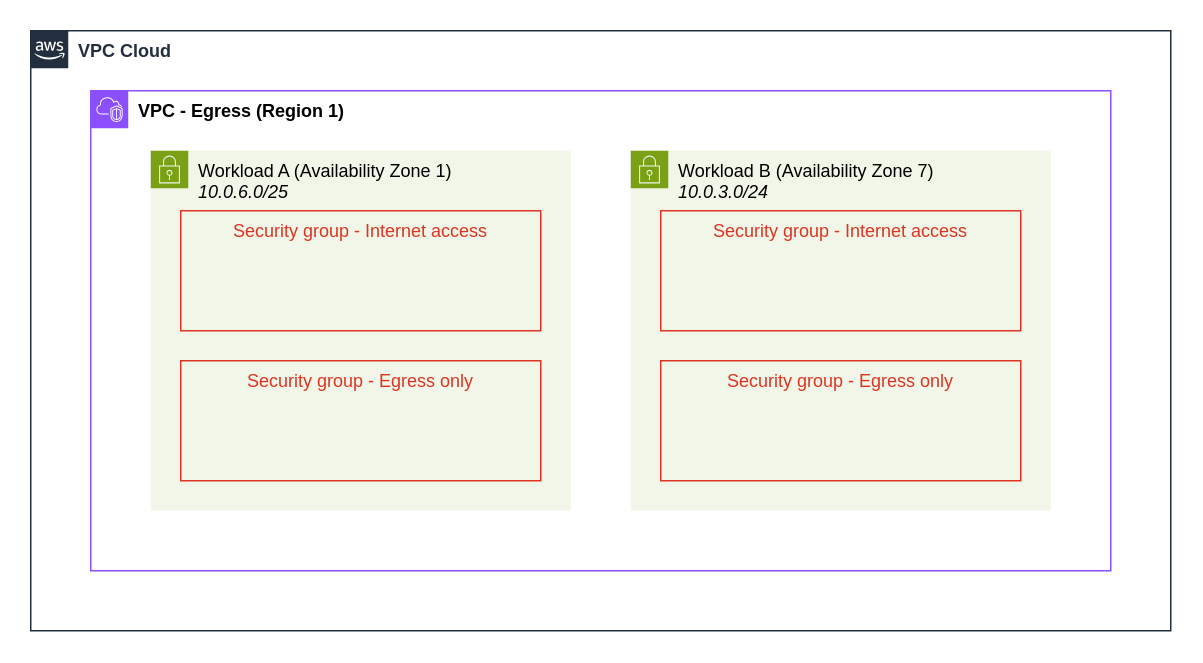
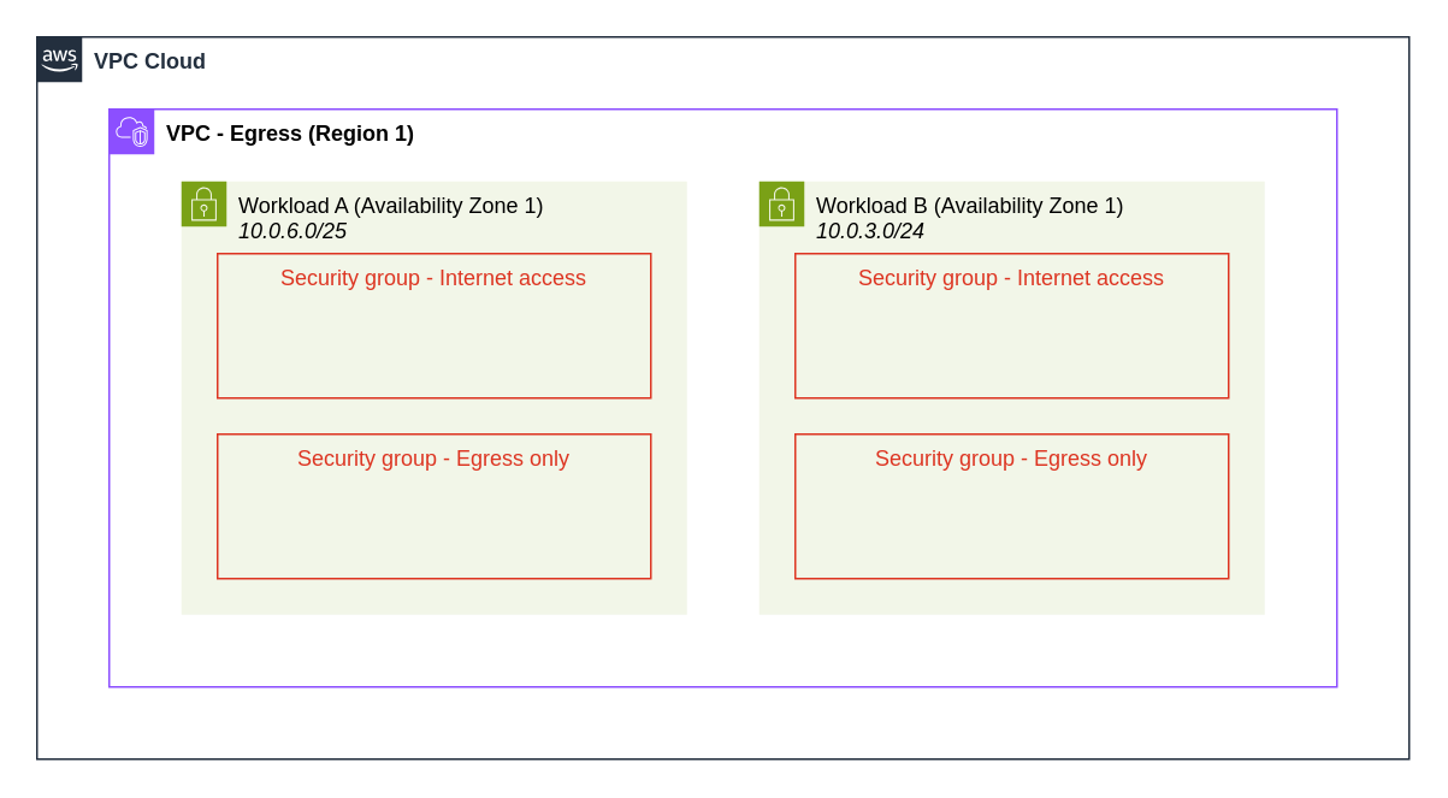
  <mxCell id="0" />
  <mxCell id="1" parent="0" />
  <mxCell id="2" value="&lt;b&gt;VPC Cloud&lt;/b&gt;" style="points=[[0,0],[0.25,0],[0.5,0],[0.75,0],[1,0],[1,0.25],[1,0.5],[1,0.75],[1,1],[0.75,1],[0.5,1],[0.25,1],[0,1],[0,0.75],[0,0.5],[0,0.25]];outlineConnect=0;gradientColor=none;html=1;whiteSpace=wrap;fontSize=12;fontStyle=0;container=1;pointerEvents=0;collapsible=0;recursiveResize=0;shape=mxgraph.aws4.group;grIcon=mxgraph.aws4.group_aws_cloud_alt;strokeColor=#232F3E;fillColor=none;verticalAlign=top;align=left;spacingLeft=30;fontColor=#232F3E;dashed=0;" parent="1" vertex="1"><mxGeometry x="20" y="20" width="760" height="400" as="geometry" /></mxCell>
  <mxCell id="3" value="&lt;b&gt;VPC - Egress (Region 1)&lt;/b&gt;" style="points=[[0,0],[0.25,0],[0.5,0],[0.75,0],[1,0],[1,0.25],[1,0.5],[1,0.75],[1,1],[0.75,1],[0.5,1],[0.25,1],[0,1],[0,0.75],[0,0.5],[0,0.25]];outlineConnect=0;gradientColor=none;html=1;whiteSpace=wrap;fontSize=12;fontStyle=0;container=1;pointerEvents=0;collapsible=0;recursiveResize=0;shape=mxgraph.aws4.group;grIcon=mxgraph.aws4.group_vpc2;strokeColor=#8C4FFF;fillColor=none;verticalAlign=top;align=left;spacingLeft=30;fontColor=#000000;dashed=0;" parent="1" vertex="1"><mxGeometry x="60" y="60" width="680" height="320" as="geometry" /></mxCell>
  <mxCell id="4" value="Workload A (Availability Zone 1)&lt;br&gt;&lt;i&gt;10.0.6.0/25&lt;/i&gt;" style="points=[[0,0],[0.25,0],[0.5,0],[0.75,0],[1,0],[1,0.25],[1,0.5],[1,0.75],[1,1],[0.75,1],[0.5,1],[0.25,1],[0,1],[0,0.75],[0,0.5],[0,0.25]];outlineConnect=0;gradientColor=none;html=1;whiteSpace=wrap;fontSize=12;fontStyle=0;container=1;pointerEvents=0;collapsible=0;recursiveResize=0;shape=mxgraph.aws4.group;grIcon=mxgraph.aws4.group_security_group;grStroke=0;strokeColor=#7AA116;fillColor=#F2F6E8;verticalAlign=top;align=left;spacingLeft=30;fontColor=#000000;dashed=0;" parent="3" vertex="1"><mxGeometry x="40" y="40" width="280" height="240" as="geometry" /></mxCell>
  <mxCell id="5" value="Security group - Egress only" style="fillColor=none;strokeColor=#DD3522;verticalAlign=top;fontStyle=0;fontColor=#DD3522;whiteSpace=wrap;html=1;" parent="4" vertex="1"><mxGeometry x="20" y="140" width="240" height="80" as="geometry" /></mxCell>
  <mxCell id="6" value="Security group - Internet access" style="fillColor=none;strokeColor=#DD3522;verticalAlign=top;fontStyle=0;fontColor=#DD3522;whiteSpace=wrap;html=1;" parent="4" vertex="1"><mxGeometry x="20" y="40" width="240" height="80" as="geometry" /></mxCell>
  <mxCell id="7" value="" style="shape=image;verticalLabelPosition=bottom;labelBackgroundColor=default;verticalAlign=top;aspect=fixed;imageAspect=0;image=https://cdn.worldvectorlogo.com/logos/vault-enterprise.svg;" parent="4" vertex="1"><mxGeometry x="100" y="170" width="38.84" height="38" as="geometry" /></mxCell>
  <mxCell id="8" value="" style="shape=image;verticalLabelPosition=bottom;labelBackgroundColor=default;verticalAlign=top;aspect=fixed;imageAspect=0;image=https://upload.wikimedia.org/wikipedia/commons/thumb/2/29/Postgresql_elephant.svg/993px-Postgresql_elephant.svg.png;" parent="4" vertex="1"><mxGeometry x="40" y="170" width="38.79" height="40" as="geometry" /></mxCell>
- <mxCell id="9" value="Workload B (Availability Zone 7)&lt;br&gt;&lt;i&gt;10.0.3.0/24&lt;/i&gt;" style="points=[[0,0],[0.25,0],[0.5,0],[0.75,0],[1,0],[1,0.25],[1,0.5],[1,0.75],[1,1],[0.75,1],[0.5,1],[0.25,1],[0,1],[0,0.75],[0,0.5],[0,0.25]];outlineConnect=0;gradientColor=none;html=1;whiteSpace=wrap;fontSize=12;fontStyle=0;container=1;pointerEvents=0;collapsible=0;recursiveResize=0;shape=mxgraph.aws4.group;grIcon=mxgraph.aws4.group_security_group;grStroke=0;strokeColor=#7AA116;fillColor=#F2F6E8;verticalAlign=top;align=left;spacingLeft=30;fontColor=#000000;dashed=0;" parent="3" vertex="1"><mxGeometry x="360" y="40" width="280" height="240" as="geometry" /></mxCell>
+ <mxCell id="9" value="Workload B (Availability Zone 1)&lt;br&gt;&lt;i&gt;10.0.3.0/24&lt;/i&gt;" style="points=[[0,0],[0.25,0],[0.5,0],[0.75,0],[1,0],[1,0.25],[1,0.5],[1,0.75],[1,1],[0.75,1],[0.5,1],[0.25,1],[0,1],[0,0.75],[0,0.5],[0,0.25]];outlineConnect=0;gradientColor=none;html=1;whiteSpace=wrap;fontSize=12;fontStyle=0;container=1;pointerEvents=0;collapsible=0;recursiveResize=0;shape=mxgraph.aws4.group;grIcon=mxgraph.aws4.group_security_group;grStroke=0;strokeColor=#7AA116;fillColor=#F2F6E8;verticalAlign=top;align=left;spacingLeft=30;fontColor=#000000;dashed=0;" parent="3" vertex="1"><mxGeometry x="360" y="40" width="280" height="240" as="geometry" /></mxCell>
  <mxCell id="10" value="Security group - Egress only" style="fillColor=none;strokeColor=#DD3522;verticalAlign=top;fontStyle=0;fontColor=#DD3522;whiteSpace=wrap;html=1;" parent="9" vertex="1"><mxGeometry x="20" y="140" width="240" height="80" as="geometry" /></mxCell>
  <mxCell id="11" value="Security group - Internet access" style="fillColor=none;strokeColor=#DD3522;verticalAlign=top;fontStyle=0;fontColor=#DD3522;whiteSpace=wrap;html=1;" parent="9" vertex="1"><mxGeometry x="20" y="40" width="240" height="80" as="geometry" /></mxCell>
  <mxCell id="12" value="" style="shape=image;verticalLabelPosition=bottom;labelBackgroundColor=default;verticalAlign=top;aspect=fixed;imageAspect=0;image=https://cdn.worldvectorlogo.com/logos/vault-enterprise.svg;" parent="9" vertex="1"><mxGeometry x="100" y="170" width="38.84" height="38" as="geometry" /></mxCell>
  <mxCell id="13" value="" style="shape=image;verticalLabelPosition=bottom;labelBackgroundColor=default;verticalAlign=top;aspect=fixed;imageAspect=0;image=https://upload.wikimedia.org/wikipedia/commons/thumb/2/29/Postgresql_elephant.svg/993px-Postgresql_elephant.svg.png;" parent="9" vertex="1"><mxGeometry x="40" y="170" width="38.79" height="40" as="geometry" /></mxCell>
